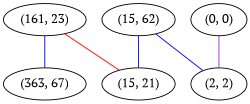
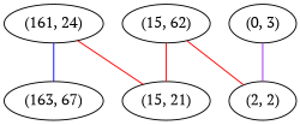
  graph {
    fontname="PT Serif"
    node [fontname="PT Serif"]
    edge [color=red fontname="PT Serif" weight=1]
-   "(161, 24)" [label="(161, 23)"]
+   "(161, 24)"
    "(15, 21)"
-   "(163, 67)" [label="(363, 67)"]
-   "(0, 0)"
+   "(163, 67)"
+   "(0, 0)" [label="(0, 3)"]
    "(2, 2)"
    "(15, 62)"
    "(161, 24)" -- "(15, 21)"
    "(161, 24)" -- "(163, 67)" [color=blue weight=3]
    "(0, 0)" -- "(2, 2)" [color=purple weight=4]
-   "(15, 62)" -- "(15, 21)" [color=blue weight=3]
-   "(15, 62)" -- "(2, 2)" [color=blue]
+   "(15, 62)" -- "(15, 21)" [weight=3]
+   "(15, 62)" -- "(2, 2)"
  }
